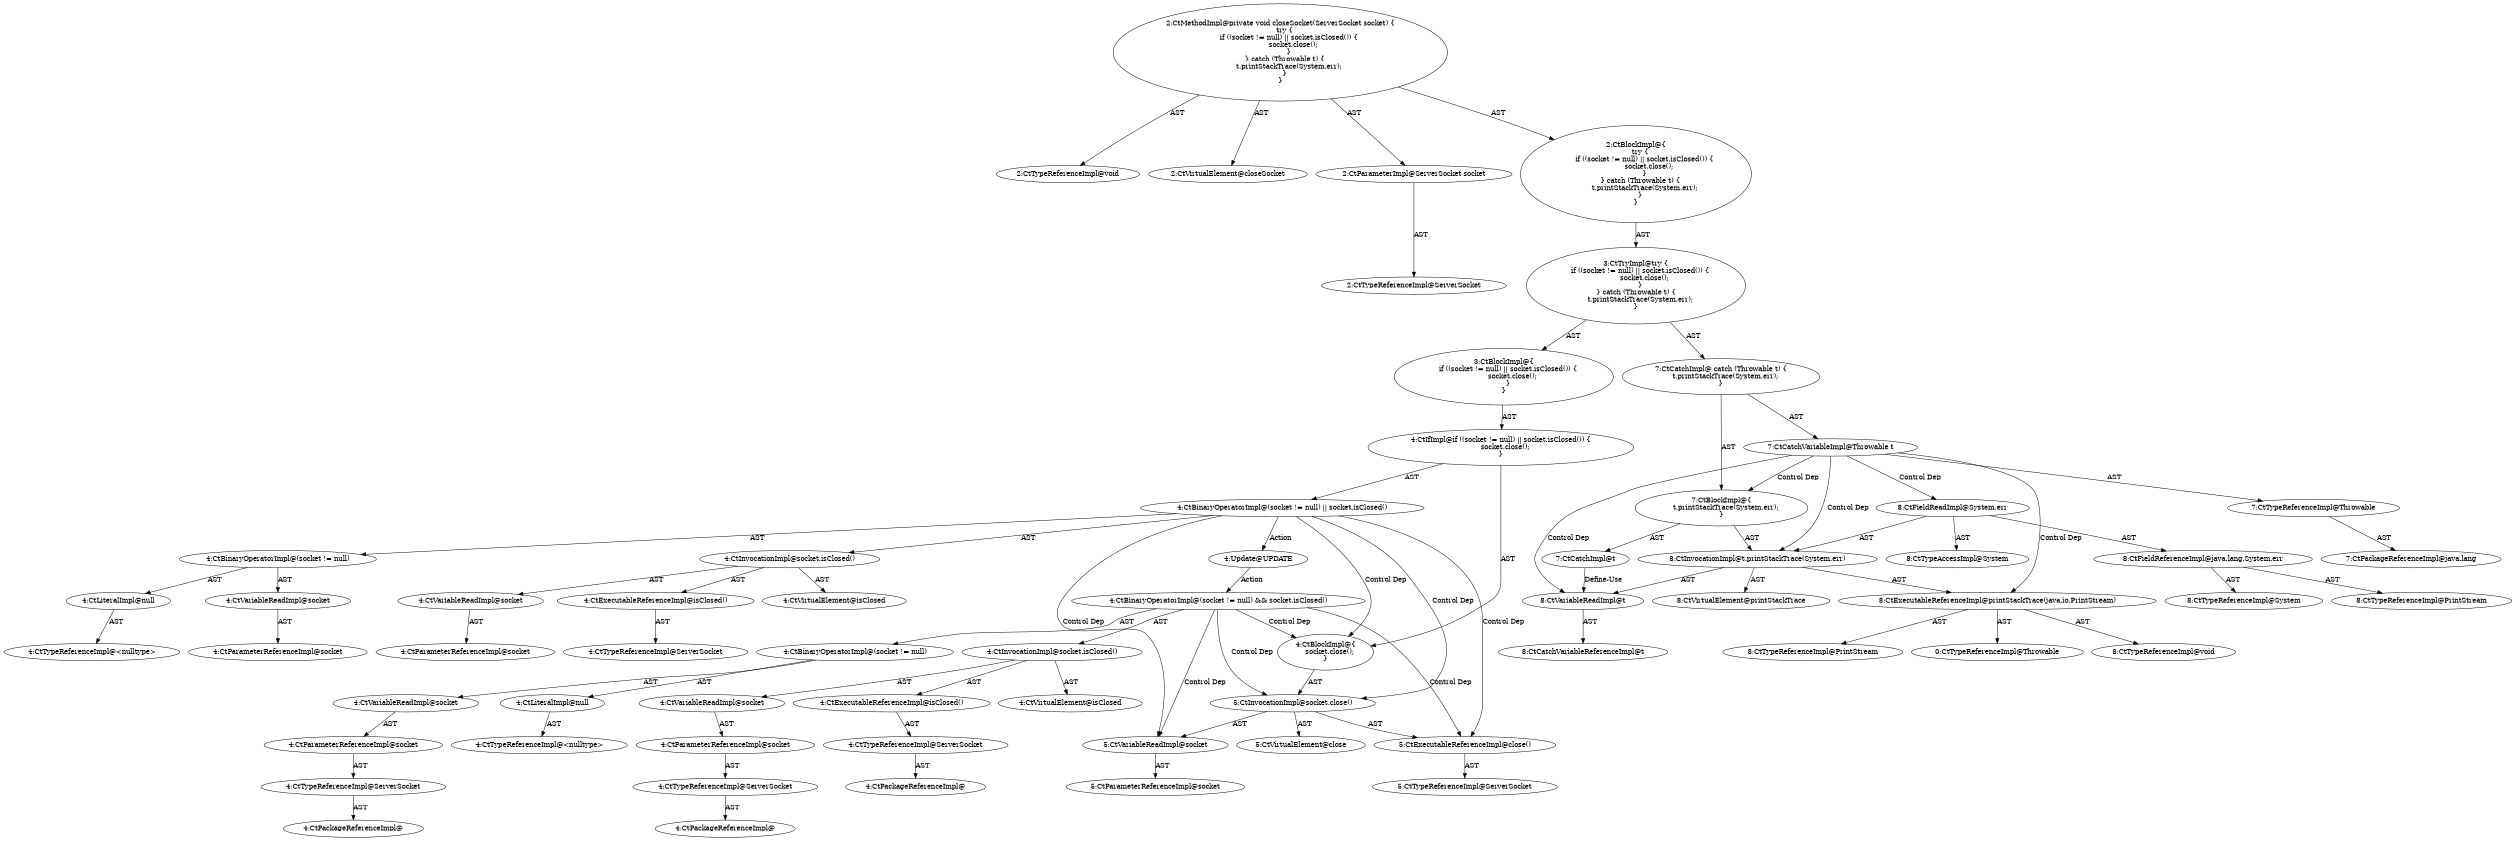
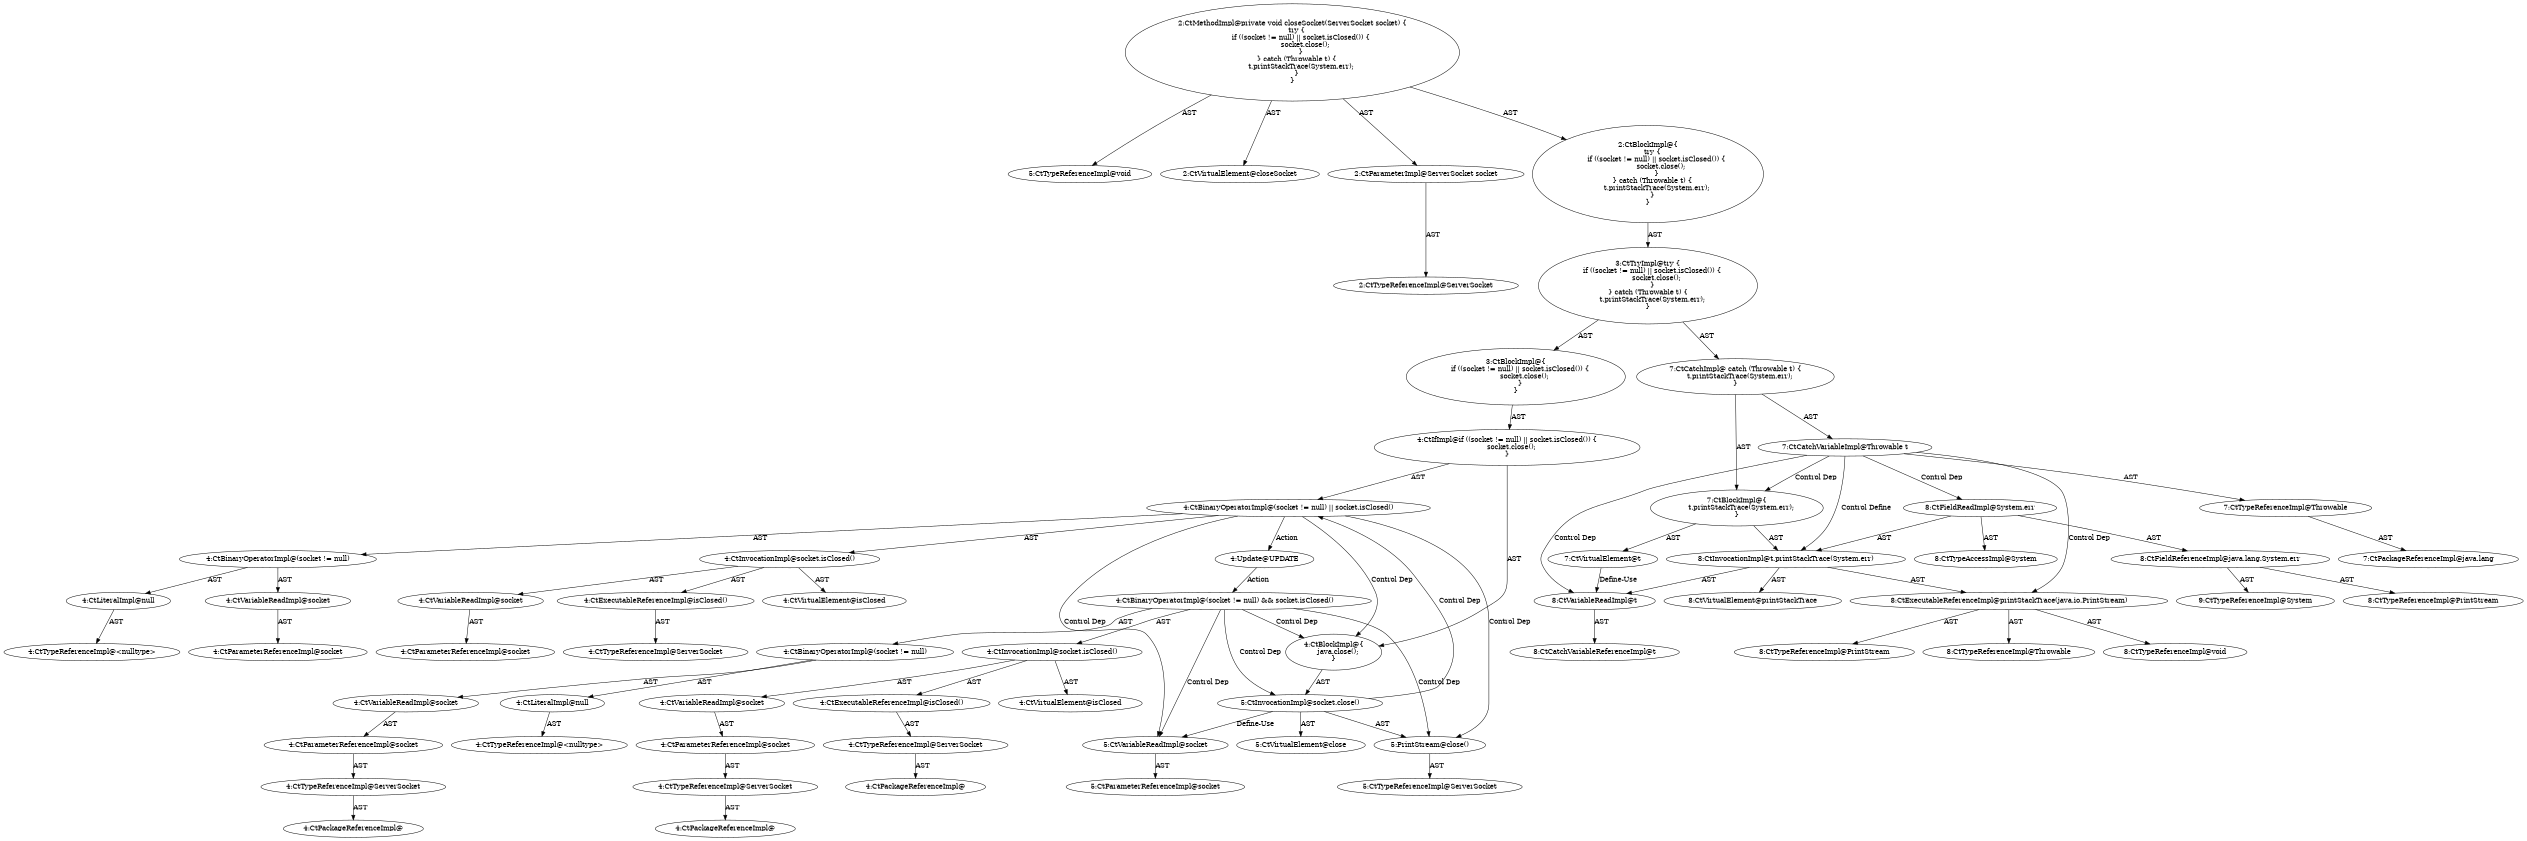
  digraph {
    node [shape=ellipse]
-   n1 [label="2:CtTypeReferenceImpl@void"]
+   n1 [label="5:CtTypeReferenceImpl@void"]
    n2 [label="2:CtVirtualElement@closeSocket"]
    n3 [label="2:CtParameterImpl@ServerSocket socket"]
    n4 [label="2:CtTypeReferenceImpl@ServerSocket"]
    n5 [label="4:CtVariableReadImpl@socket"]
    n6 [label="4:CtParameterReferenceImpl@socket"]
    n7 [label="4:CtLiteralImpl@null"]
    n8 [label="4:CtTypeReferenceImpl@<nulltype>"]
    n9 [label="4:CtBinaryOperatorImpl@(socket != null)"]
    n10 [label="4:CtExecutableReferenceImpl@isClosed()"]
    n11 [label="4:CtTypeReferenceImpl@ServerSocket"]
    n12 [label="4:CtVirtualElement@isClosed"]
    n13 [label="4:CtVariableReadImpl@socket"]
    n14 [label="4:CtParameterReferenceImpl@socket"]
    n15 [label="4:CtInvocationImpl@socket.isClosed()"]
    n16 [label="4:CtBinaryOperatorImpl@(socket != null) || socket.isClosed()"]
-   n17 [label="5:CtExecutableReferenceImpl@close()"]
+   n17 [label="5:PrintStream@close()"]
    n18 [label="5:CtVariableReadImpl@socket"]
    n19 [label="5:CtInvocationImpl@socket.close()"]
-   n20 [label="4:CtBlockImpl@\{\n    socket.close();\n\}"]
+   n20 [label="4:CtBlockImpl@\{\n    java.close();\n\}"]
    n21 [label="4:Update@UPDATE"]
    n22 [label="5:CtTypeReferenceImpl@ServerSocket"]
    n23 [label="5:CtParameterReferenceImpl@socket"]
    n24 [label="5:CtVirtualElement@close"]
    n25 [label="4:CtBinaryOperatorImpl@(socket != null) && socket.isClosed()"]
    n26 [label="4:CtIfImpl@if ((socket != null) || socket.isClosed()) \{\n    socket.close();\n\}"]
    n27 [label="3:CtBlockImpl@\{\n    if ((socket != null) || socket.isClosed()) \{\n        socket.close();\n    \}\n\}"]
-   n28 [label="7:CtCatchImpl@t"]
+   n28 [label="7:CtVirtualElement@t"]
    n29 [label="8:CtVariableReadImpl@t"]
    n30 [label="8:CtCatchVariableReferenceImpl@t"]
    n31 [label="7:CtTypeReferenceImpl@Throwable"]
    n32 [label="7:CtPackageReferenceImpl@java.lang"]
    n33 [label="7:CtCatchVariableImpl@Throwable t"]
    n34 [label="8:CtExecutableReferenceImpl@printStackTrace(java.io.PrintStream)"]
    n35 [label="8:CtFieldReadImpl@System.err"]
    n36 [label="8:CtInvocationImpl@t.printStackTrace(System.err)"]
    n37 [label="7:CtBlockImpl@\{\n    t.printStackTrace(System.err);\n\}"]
-   n38 [label="0:CtTypeReferenceImpl@Throwable"]
+   n38 [label="8:CtTypeReferenceImpl@Throwable"]
    n39 [label="8:CtTypeReferenceImpl@void"]
    n40 [label="8:CtTypeReferenceImpl@PrintStream"]
    n41 [label="8:CtFieldReferenceImpl@java.lang.System.err"]
    n42 [label="8:CtTypeAccessImpl@System"]
    n43 [label="8:CtVirtualElement@printStackTrace"]
-   n44 [label="8:CtTypeReferenceImpl@System"]
+   n44 [label="9:CtTypeReferenceImpl@System"]
    n45 [label="8:CtTypeReferenceImpl@PrintStream"]
    n46 [label="7:CtCatchImpl@ catch (Throwable t) \{\n    t.printStackTrace(System.err);\n\}"]
    n47 [label="3:CtTryImpl@try \{\n    if ((socket != null) || socket.isClosed()) \{\n        socket.close();\n    \}\n\} catch (Throwable t) \{\n    t.printStackTrace(System.err);\n\}"]
    n48 [label="2:CtBlockImpl@\{\n    try \{\n        if ((socket != null) || socket.isClosed()) \{\n            socket.close();\n        \}\n    \} catch (Throwable t) \{\n        t.printStackTrace(System.err);\n    \}\n\}"]
    n49 [label="2:CtMethodImpl@private void closeSocket(ServerSocket socket) \{\n    try \{\n        if ((socket != null) || socket.isClosed()) \{\n            socket.close();\n        \}\n    \} catch (Throwable t) \{\n        t.printStackTrace(System.err);\n    \}\n\}"]
    n50 [label="4:CtBinaryOperatorImpl@(socket != null)"]
    n51 [label="4:CtInvocationImpl@socket.isClosed()"]
    n52 [label="4:CtPackageReferenceImpl@"]
    n53 [label="4:CtTypeReferenceImpl@ServerSocket"]
    n54 [label="4:CtParameterReferenceImpl@socket"]
    n55 [label="4:CtVariableReadImpl@socket"]
    n56 [label="4:CtTypeReferenceImpl@<nulltype>"]
    n57 [label="4:CtLiteralImpl@null"]
    n58 [label="4:CtPackageReferenceImpl@"]
    n59 [label="4:CtTypeReferenceImpl@ServerSocket"]
    n60 [label="4:CtParameterReferenceImpl@socket"]
    n61 [label="4:CtVariableReadImpl@socket"]
    n62 [label="4:CtPackageReferenceImpl@"]
    n63 [label="4:CtTypeReferenceImpl@ServerSocket"]
    n64 [label="4:CtExecutableReferenceImpl@isClosed()"]
    n65 [label="4:CtVirtualElement@isClosed"]
    n3 -> n4 [label=AST]
    n5 -> n6 [label=AST]
    n7 -> n8 [label=AST]
    n9 -> n5 [label=AST]
    n9 -> n7 [label=AST]
    n10 -> n11 [label=AST]
    n13 -> n14 [label=AST]
    n15 -> n10 [label=AST]
    n15 -> n12 [label=AST]
    n15 -> n13 [label=AST]
    n16 -> n9 [label=AST]
    n16 -> n15 [label=AST]
    n16 -> n17 [label="Control Dep"]
    n16 -> n18 [label="Control Dep"]
-   n16 -> n19 [label="Control Dep"]
+   n19 -> n16 [label="Control Dep"]
    n16 -> n20 [label="Control Dep"]
    n16 -> n21 [label=Action]
    n17 -> n22 [label=AST]
    n18 -> n23 [label=AST]
    n19 -> n17 [label=AST]
-   n19 -> n18 [label=AST]
+   n19 -> n18 [label="Define-Use"]
    n19 -> n24 [label=AST]
    n20 -> n19 [label=AST]
    n21 -> n25 [label=Action]
    n25 -> n17 [label="Control Dep"]
    n25 -> n18 [label="Control Dep"]
    n25 -> n19 [label="Control Dep"]
    n25 -> n20 [label="Control Dep"]
    n25 -> n50 [label=AST]
    n25 -> n51 [label=AST]
    n26 -> n16 [label=AST]
    n26 -> n20 [label=AST]
    n27 -> n26 [label=AST]
    n28 -> n29 [label="Define-Use"]
    n29 -> n30 [label=AST]
    n31 -> n32 [label=AST]
    n33 -> n29 [label="Control Dep"]
    n33 -> n31 [label=AST]
    n33 -> n34 [label="Control Dep"]
    n33 -> n35 [label="Control Dep"]
-   n33 -> n36 [label="Control Dep"]
+   n33 -> n36 [label="Control Define"]
    n33 -> n37 [label="Control Dep"]
    n34 -> n38 [label=AST]
    n34 -> n39 [label=AST]
    n34 -> n40 [label=AST]
    n35 -> n36 [label=AST]
    n35 -> n41 [label=AST]
    n35 -> n42 [label=AST]
    n36 -> n29 [label=AST]
    n36 -> n34 [label=AST]
    n36 -> n43 [label=AST]
    n37 -> n28 [label=AST]
    n37 -> n36 [label=AST]
    n41 -> n44 [label=AST]
    n41 -> n45 [label=AST]
    n46 -> n33 [label=AST]
    n46 -> n37 [label=AST]
    n47 -> n27 [label=AST]
    n47 -> n46 [label=AST]
    n48 -> n47 [label=AST]
    n49 -> n1 [label=AST]
    n49 -> n2 [label=AST]
    n49 -> n3 [label=AST]
    n49 -> n48 [label=AST]
    n50 -> n55 [label=AST]
    n50 -> n57 [label=AST]
    n51 -> n61 [label=AST]
    n51 -> n64 [label=AST]
    n51 -> n65 [label=AST]
    n53 -> n52 [label=AST]
    n54 -> n53 [label=AST]
    n55 -> n54 [label=AST]
    n57 -> n56 [label=AST]
    n59 -> n58 [label=AST]
    n60 -> n59 [label=AST]
    n61 -> n60 [label=AST]
    n63 -> n62 [label=AST]
    n64 -> n63 [label=AST]
  }
